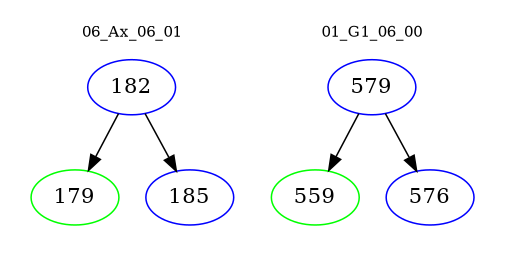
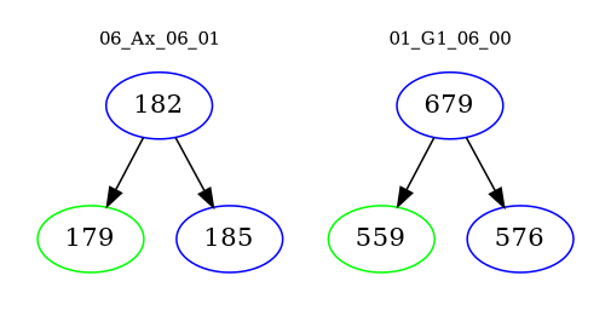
  digraph {
    node [color=blue]
    edge [color=black]
    n1 [label=182]
    n2 [color=green label=179]
    n3 [label=185]
-   n4 [label=579]
+   n4 [label=679]
    n5 [color=green label=559]
    n6 [label=576]
    subgraph cluster_1 {
      color=white
      fontsize=10
      label="06_Ax_06_01"
      n1
      n2
      n3
    }
    subgraph cluster_2 {
      color=white
      fontsize=10
      label="01_G1_06_00"
      n4
      n5
      n6
    }
    n1 -> n2
    n1 -> n3
    n4 -> n5
    n4 -> n6
  }
